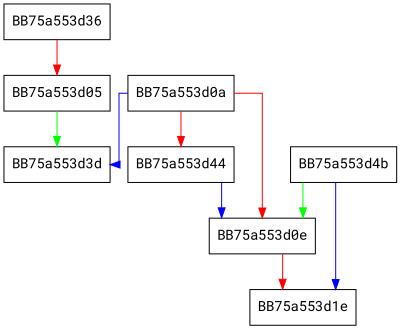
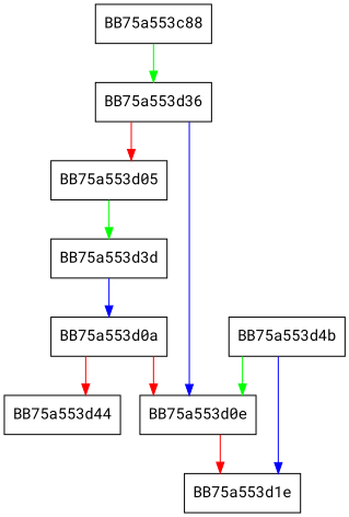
  digraph {
    fontname="Roboto Mono"
    splines=ortho
    node [fontname="Roboto Mono" shape=box]
    edge [color=red fontname="Roboto Mono"]
+   BB75a553c88
    BB75a553d36
    BB75a553d05
    BB75a553d3d
    BB75a553d0a
    BB75a553d44
    BB75a553d0e
    BB75a553d1e
    BB75a553d4b
+   BB75a553c88 -> BB75a553d36 [color=green]
    BB75a553d36 -> BB75a553d05
    BB75a553d05 -> BB75a553d3d [color=green]
-   BB75a553d0a -> BB75a553d3d [color=blue]
+   BB75a553d3d -> BB75a553d0a [color=blue]
    BB75a553d0a -> BB75a553d44
    BB75a553d0a -> BB75a553d0e
-   BB75a553d44 -> BB75a553d0e [color=blue]
+   BB75a553d36 -> BB75a553d0e [color=blue]
    BB75a553d0e -> BB75a553d1e
    BB75a553d4b -> BB75a553d0e [color=green]
    BB75a553d4b -> BB75a553d1e [color=blue]
  }
